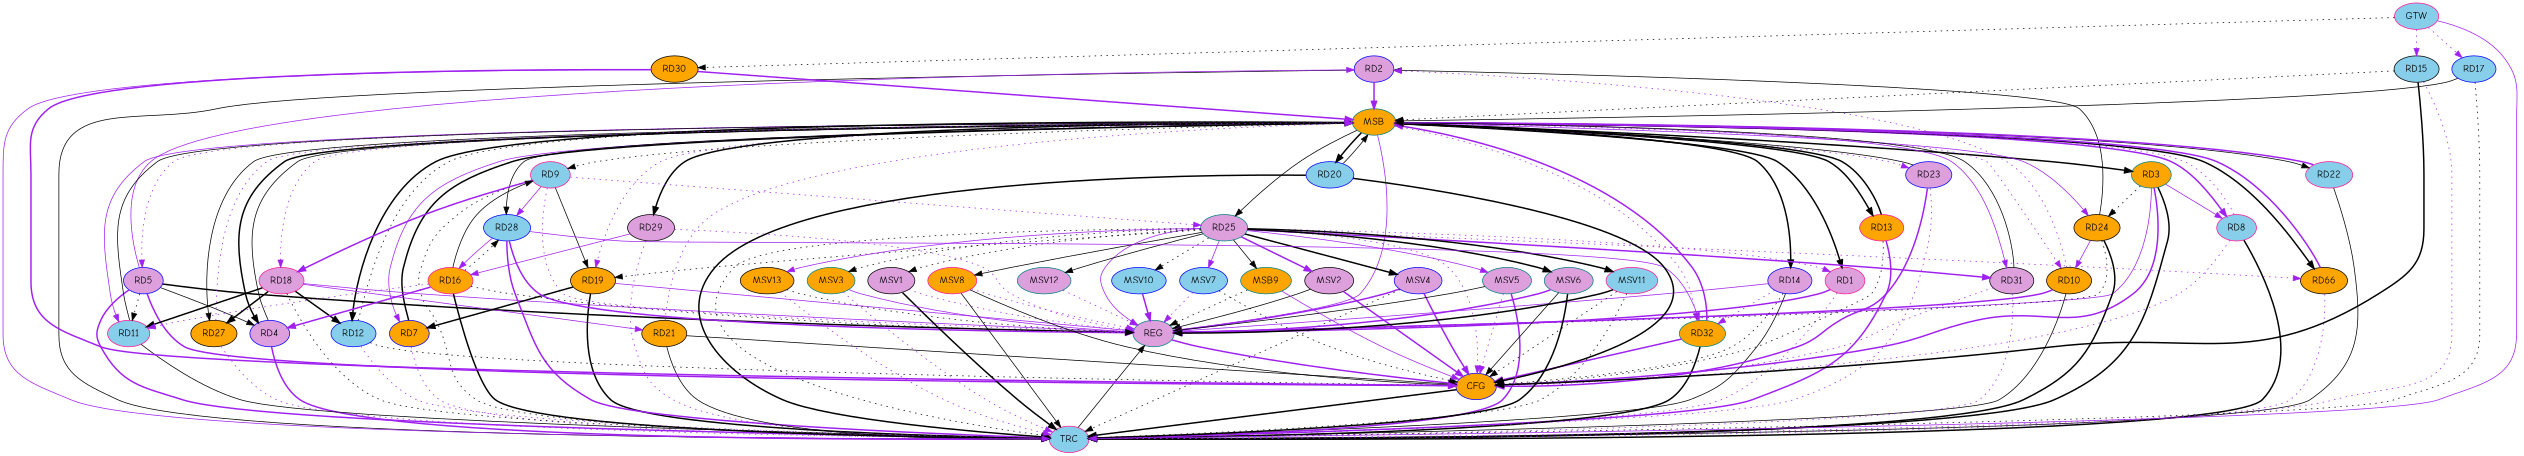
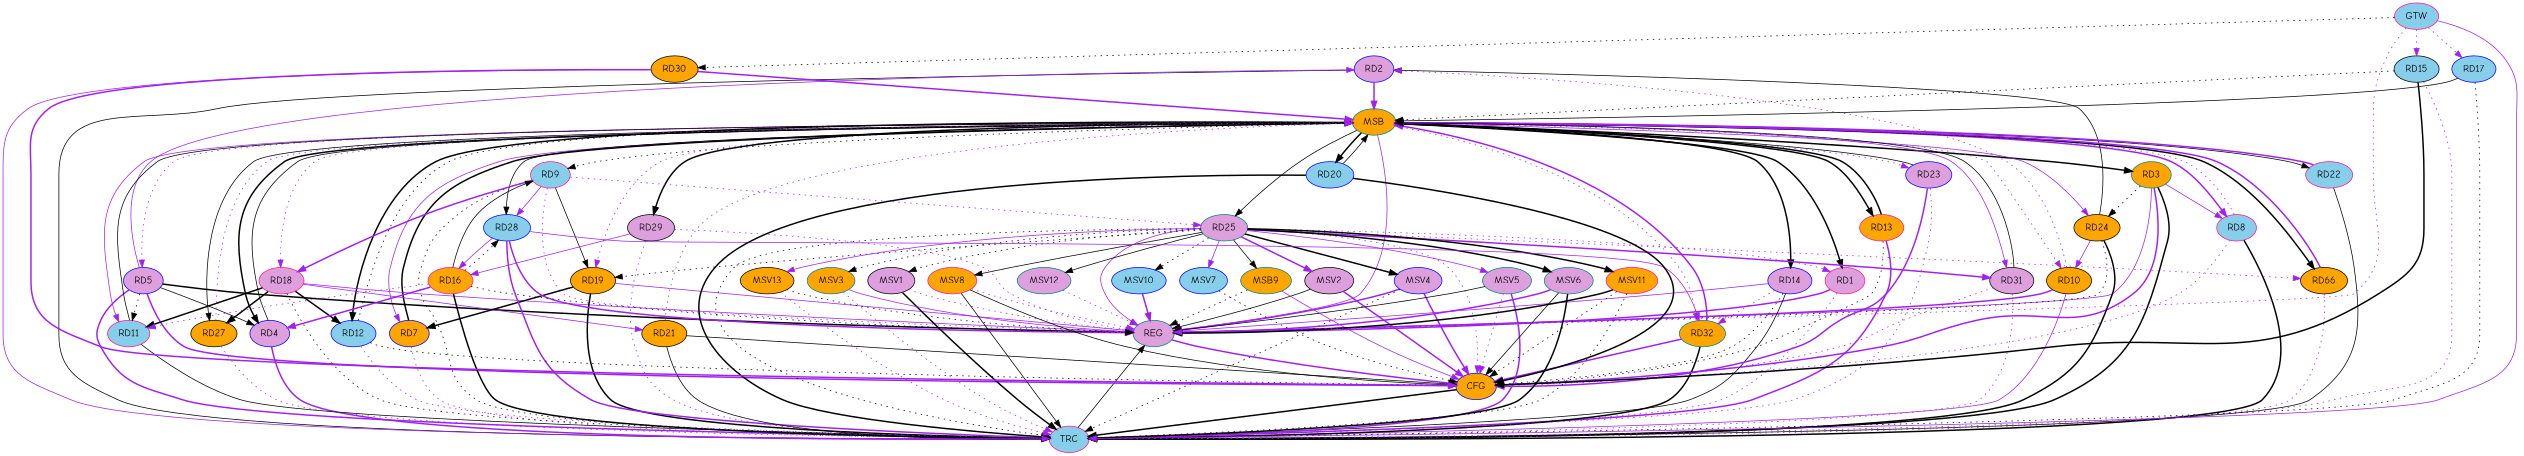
  strict digraph {
    fontname="Comic Neue"
    node [color=blue fillcolor=orange fontname="Comic Neue" style=filled]
    edge [color=purple fontname="Comic Neue" style=dotted]
    n1 [color=deeppink fillcolor=plum label=RD1]
    n2 [color=teal fillcolor=plum label=REG]
    n3 [color=deeppink fillcolor=skyblue label=TRC]
    n4 [label=CFG]
    n5 [fillcolor=plum label=RD2]
    n6 [color=teal label=MSB]
    n7 [color=teal label=RD3]
    n8 [color=deeppink fillcolor=skyblue label=RD8]
    n9 [color=black label=RD24]
    n10 [fillcolor=plum label=RD4]
    n11 [fillcolor=plum label=RD5]
    n12 [color=deeppink fillcolor=skyblue label=RD11]
    n13 [label=RD7]
    n14 [color=deeppink fillcolor=skyblue label=RD9]
    n15 [color=deeppink fillcolor=plum label=RD18]
    n16 [color=black label=RD19]
    n17 [color=teal fillcolor=plum label=RD25]
    n18 [fillcolor=skyblue label=RD28]
    n19 [color=black label=RD10]
    n20 [fillcolor=skyblue label=RD12]
    n21 [color=deeppink label=RD13]
    n22 [fillcolor=plum label=RD14]
    n23 [color=teal label=RD32]
    n24 [color=black label=RD27]
    n25 [fillcolor=skyblue label=RD20]
    n26 [color=deeppink fillcolor=skyblue label=RD22]
    n27 [fillcolor=plum label=RD23]
    n28 [color=black label=RD66]
    n29 [color=black fillcolor=plum label=RD31]
    n30 [color=black fillcolor=plum label=RD29]
    n31 [color=black label=RD21]
    n32 [color=black fillcolor=plum label=MSV1]
    n33 [color=black fillcolor=plum label=MSV2]
    n34 [color=teal label=MSV3]
    n35 [fillcolor=plum label=MSV4]
    n36 [color=teal fillcolor=plum label=MSV5]
    n37 [color=teal fillcolor=plum label=MSV6]
    n38 [fillcolor=skyblue label=MSV7]
    n39 [color=deeppink label=MSV8]
    n40 [color=teal label=MSB9]
    n41 [fillcolor=skyblue label=MSV10]
-   n42 [color=deeppink fillcolor=skyblue label=MSV11]
+   n42 [color=deeppink label=MSV11]
    n43 [color=teal fillcolor=plum label=MSV12]
    n44 [color=black label=MSV13]
    n45 [color=deeppink label=RD16]
    n46 [color=black fillcolor=skyblue label=RD15]
    n47 [fillcolor=skyblue label=RD17]
    n48 [color=black label=RD30]
    n49 [color=deeppink fillcolor=skyblue label=GTW]
    n1 -> n2 [style=bold]
    n1 -> n3
    n2 -> n4 [style=bold]
    n3 -> n2 [color=black style=solid]
    n4 -> n3 [color=black style=bold]
    n5 -> n3 [color=black style=solid]
    n5 -> n6 [style=bold]
    n6 -> n1 [color=black style=bold]
    n6 -> n2 [style=solid]
    n6 -> n7 [color=black style=bold]
    n6 -> n8 [style=bold]
    n6 -> n9 [style=solid]
    n6 -> n10 [color=black style=bold]
    n6 -> n11
    n6 -> n12 [style=solid]
    n6 -> n13 [style=solid]
    n6 -> n14 [color=black]
    n6 -> n15
    n6 -> n16
    n6 -> n17 [color=black style=solid]
    n6 -> n18 [color=black style=solid]
    n6 -> n19
    n6 -> n20 [color=black style=bold]
    n6 -> n21 [color=black style=bold]
    n6 -> n22 [color=black style=bold]
    n6 -> n23
    n6 -> n24 [color=black style=solid]
    n6 -> n25 [color=black style=bold]
    n6 -> n26 [color=black style=solid]
    n6 -> n27
    n6 -> n28 [color=black style=bold]
    n6 -> n29 [style=solid]
    n6 -> n30 [color=black style=bold]
    n7 -> n2 [style=solid]
    n7 -> n3 [color=black style=bold]
    n7 -> n4 [style=bold]
    n7 -> n8 [style=solid]
    n7 -> n9 [color=black]
    n8 -> n3 [color=black style=bold]
    n8 -> n4
    n8 -> n6
    n9 -> n2 [color=black]
    n9 -> n3 [color=black style=bold]
    n9 -> n5 [color=black style=solid]
    n9 -> n19 [style=solid]
    n10 -> n3 [style=bold]
    n10 -> n6 [color=black style=solid]
    n11 -> n2 [color=black style=bold]
    n11 -> n3 [style=bold]
    n11 -> n4 [style=bold]
    n11 -> n5 [style=solid]
    n11 -> n10 [color=black style=solid]
    n11 -> n12 [color=black]
    n12 -> n3 [color=black style=solid]
    n12 -> n6 [color=black style=solid]
    n13 -> n3
    n13 -> n6 [color=black style=bold]
    n14 -> n2
    n14 -> n3 [color=black]
    n14 -> n15 [style=bold]
    n14 -> n16 [color=black style=solid]
    n14 -> n17
    n14 -> n18 [style=solid]
    n15 -> n2 [style=solid]
    n15 -> n3 [color=black]
    n15 -> n12 [color=black style=bold]
    n15 -> n20 [color=black style=bold]
    n15 -> n24 [color=black style=bold]
    n15 -> n31 [style=solid]
    n16 -> n2 [style=solid]
    n16 -> n3 [color=black style=bold]
    n16 -> n13 [color=black style=bold]
    n17 -> n1
    n17 -> n2 [style=solid]
    n17 -> n3 [color=black]
    n17 -> n4
    n17 -> n16 [color=black]
    n17 -> n28
    n17 -> n29 [style=bold]
    n17 -> n32 [color=black]
    n17 -> n33 [style=bold]
    n17 -> n34 [color=black]
    n17 -> n35 [color=black style=bold]
    n17 -> n36 [style=solid]
    n17 -> n37 [color=black style=bold]
    n17 -> n38 [style=solid]
    n17 -> n39 [color=black style=solid]
    n17 -> n40 [color=black style=solid]
    n17 -> n41 [color=black]
    n17 -> n42 [color=black style=bold]
    n17 -> n43 [color=black style=solid]
    n17 -> n44 [style=solid]
    n18 -> n2 [style=bold]
    n18 -> n3 [style=bold]
    n18 -> n23 [style=solid]
    n18 -> n45 [style=solid]
    n19 -> n2 [style=bold]
-   n19 -> n3 [color=black style=solid]
+   n19 -> n3 [style=solid]
    n19 -> n5
    n20 -> n3
    n20 -> n4 [color=black]
    n20 -> n6 [color=black]
    n21 -> n3 [style=bold]
    n21 -> n4 [color=black]
    n21 -> n6 [color=black style=bold]
    n22 -> n2 [style=solid]
    n22 -> n3 [color=black style=solid]
    n22 -> n4 [color=black]
    n22 -> n23
    n23 -> n3 [color=black style=bold]
    n23 -> n4 [style=bold]
    n23 -> n6 [style=bold]
    n24 -> n3
    n24 -> n6
    n25 -> n3 [color=black style=bold]
    n25 -> n4 [color=black style=bold]
    n25 -> n6 [color=black style=solid]
    n26 -> n3 [color=black style=solid]
    n26 -> n6 [style=bold]
    n27 -> n3
    n27 -> n4 [style=bold]
    n27 -> n6 [color=black style=solid]
    n28 -> n3
    n28 -> n6 [style=bold]
    n29 -> n3
    n29 -> n4
    n29 -> n6 [color=black style=solid]
    n30 -> n2
    n30 -> n3
    n30 -> n45 [style=solid]
    n31 -> n3 [color=black style=solid]
    n31 -> n4 [color=black style=solid]
    n31 -> n6
    n32 -> n2
    n32 -> n3 [color=black style=bold]
    n33 -> n2 [color=black style=solid]
    n33 -> n4 [style=bold]
    n34 -> n2 [style=solid]
    n34 -> n3
    n35 -> n2 [style=bold]
    n35 -> n3 [color=black]
    n35 -> n4 [style=bold]
    n36 -> n2 [color=black style=solid]
    n36 -> n3 [style=bold]
    n36 -> n4
    n37 -> n2 [style=bold]
    n37 -> n3 [color=black style=bold]
    n37 -> n4 [color=black style=solid]
-   n38 -> n2
+   n49 -> n2
    n38 -> n4 [color=black]
    n39 -> n2
    n39 -> n3 [color=black style=solid]
    n39 -> n4 [color=black style=solid]
    n40 -> n2 [color=black]
    n40 -> n4 [style=solid]
    n41 -> n2 [style=bold]
    n42 -> n2 [color=black style=bold]
    n42 -> n3 [color=black]
    n42 -> n4 [color=black]
    n43 -> n2
    n44 -> n2 [color=black]
    n44 -> n3
    n45 -> n2 [color=black]
    n45 -> n3 [color=black style=bold]
    n45 -> n10 [style=bold]
    n45 -> n12
    n45 -> n14 [color=black style=solid]
    n45 -> n18 [color=black]
    n46 -> n3
    n46 -> n4 [color=black style=bold]
    n46 -> n6 [color=black]
    n47 -> n3 [color=black]
    n47 -> n6 [color=black style=solid]
    n48 -> n3 [style=solid]
    n48 -> n4 [style=bold]
    n48 -> n6 [style=bold]
    n49 -> n3 [style=solid]
    n49 -> n46
    n49 -> n47
    n49 -> n48 [color=black]
  }
